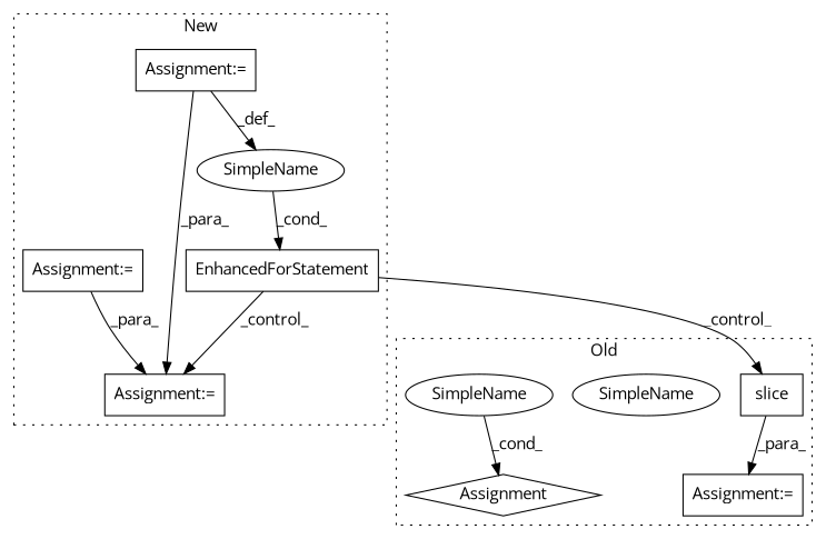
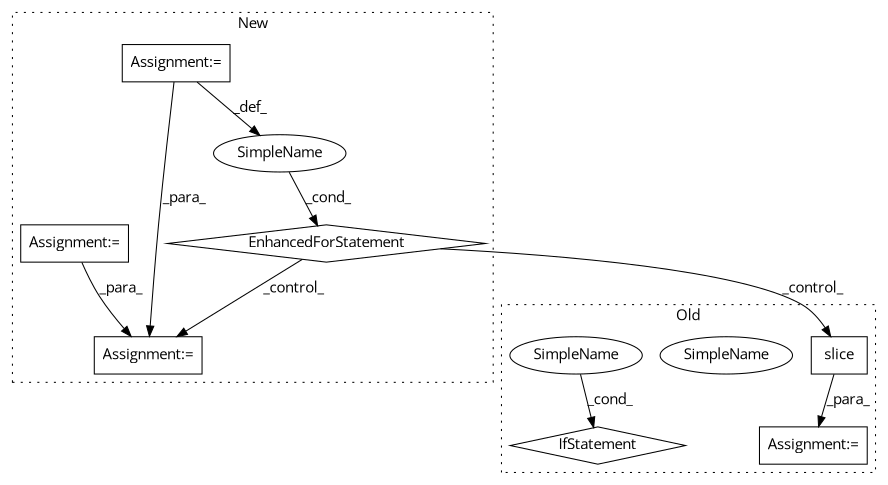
  digraph {
    fontname="Open Sans"
    node [a=7 fontname="Open Sans" l=1 s=3038 shape=box]
    edge [fontname="Open Sans"]
    n1 [a=32 l="6,1" label=slice s="2935,2945"]
    n2 [label="Assignment:=" s=2900]
-   n3 [a=25 l=28 label=Assignment s=3015 shape=diamond]
+   n3 [a=25 l=28 label=IfStatement s=3015 shape=diamond]
    n4 [a=42 l=5 label=SimpleName shape=ellipse]
    n5 [a=42 l=5 label=SimpleName shape=ellipse]
-   n6 [a=70 l="53,2" label=EnhancedForStatement s="7353,7425"]
+   n6 [a=70 l="53,2" label=EnhancedForStatement s="7353,7425" shape=diamond]
    n7 [l=4 label="Assignment:=" s=7115]
    n8 [label="Assignment:=" s=7444]
    n9 [a=42 label=SimpleName s=7410 shape=ellipse]
    n10 [l=7 label="Assignment:=" s=7185]
    subgraph cluster_1 {
      label=Old
      style=dotted
      n1
      n2
      n3
      n4
      n5
    }
    subgraph cluster_2 {
      label=New
      style=dotted
      n6
      n7
      n8
      n9
      n10
    }
    n1 -> n2 [label=_para_]
    n5 -> n3 [label=_cond_]
    n6 -> n1 [label=_control_]
    n6 -> n8 [label=_control_]
    n7 -> n8 [label=_para_]
    n7 -> n9 [label=_def_]
    n9 -> n6 [label=_cond_]
    n10 -> n8 [label=_para_]
  }
